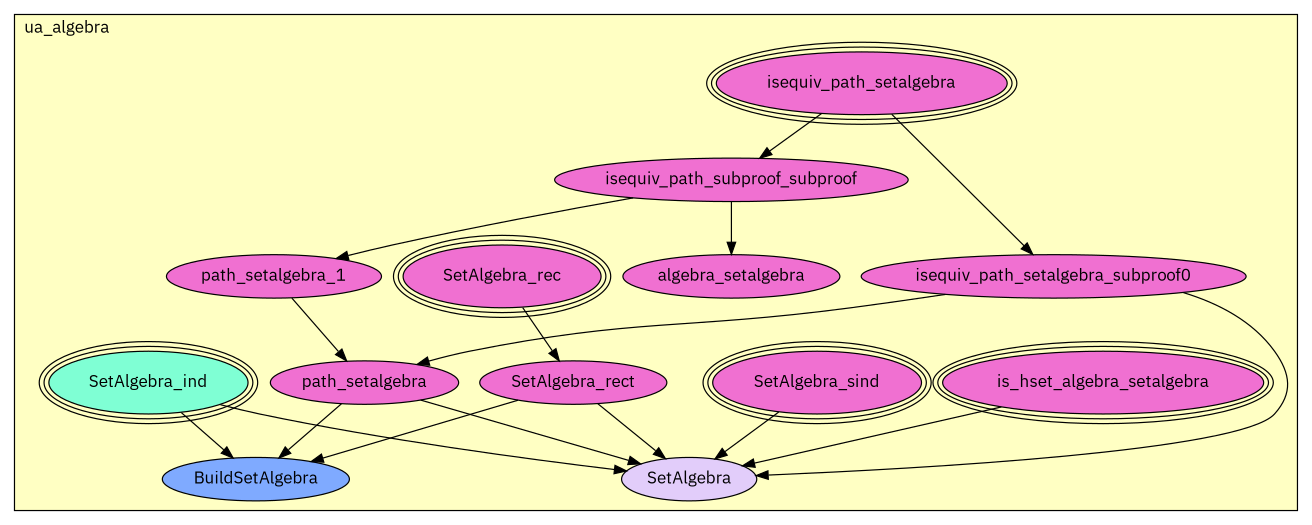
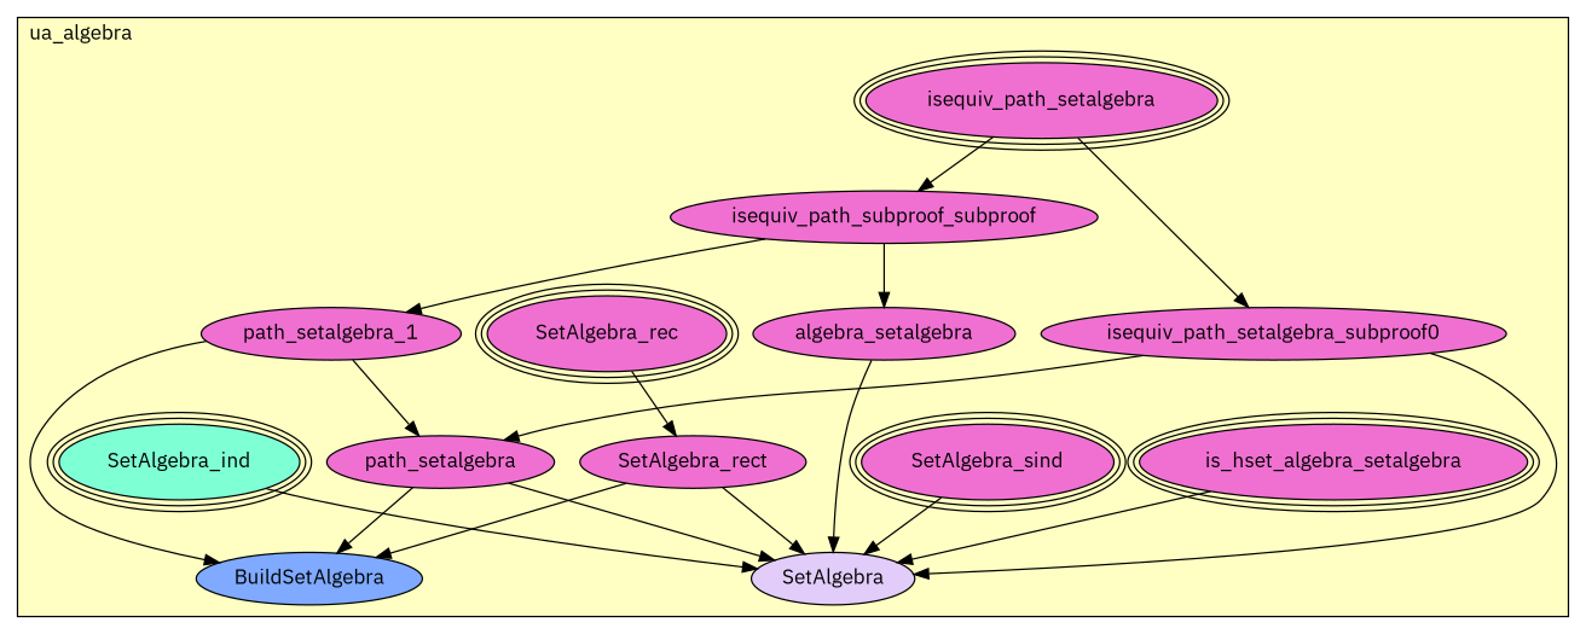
  digraph {
    fontname="IBM Plex Sans"
    node [fillcolor="#F070D1" fontname="IBM Plex Sans" style=filled]
    edge [fontname="IBM Plex Sans"]
    n1 [label=isequiv_path_setalgebra peripheries=3]
    n2 [label=isequiv_path_setalgebra_subproof0]
    n3 [label=isequiv_path_subproof_subproof]
    n4 [label=path_setalgebra_1]
    n5 [label=path_setalgebra]
    n6 [label=is_hset_algebra_setalgebra peripheries=3]
    n7 [label=algebra_setalgebra]
    n8 [label=SetAlgebra_sind peripheries=3]
    n9 [label=SetAlgebra_rec peripheries=3]
    n10 [fillcolor="#7FFFD4" label=SetAlgebra_ind peripheries=3]
    n11 [label=SetAlgebra_rect]
    n12 [fillcolor="#7FAAFF" label=BuildSetAlgebra]
    n13 [fillcolor="#E2CDFA" label=SetAlgebra]
    subgraph cluster_1 {
      fillcolor="#FFFFC3"
      label=ua_algebra
      labeljust=l
      style=filled
      n1
      n2
      n3
      n4
      n5
      n6
      n7
      n8
      n9
      n10
      n11
      n12
      n13
    }
    n1 -> n2
    n1 -> n3
    n2 -> n5
    n2 -> n13
    n3 -> n4
    n3 -> n7
    n4 -> n5
    n5 -> n12
    n5 -> n13
    n6 -> n13
+   n7 -> n13
    n8 -> n13
    n9 -> n11
-   n10 -> n12
+   n4 -> n12
    n10 -> n13
    n11 -> n12
    n11 -> n13
  }
